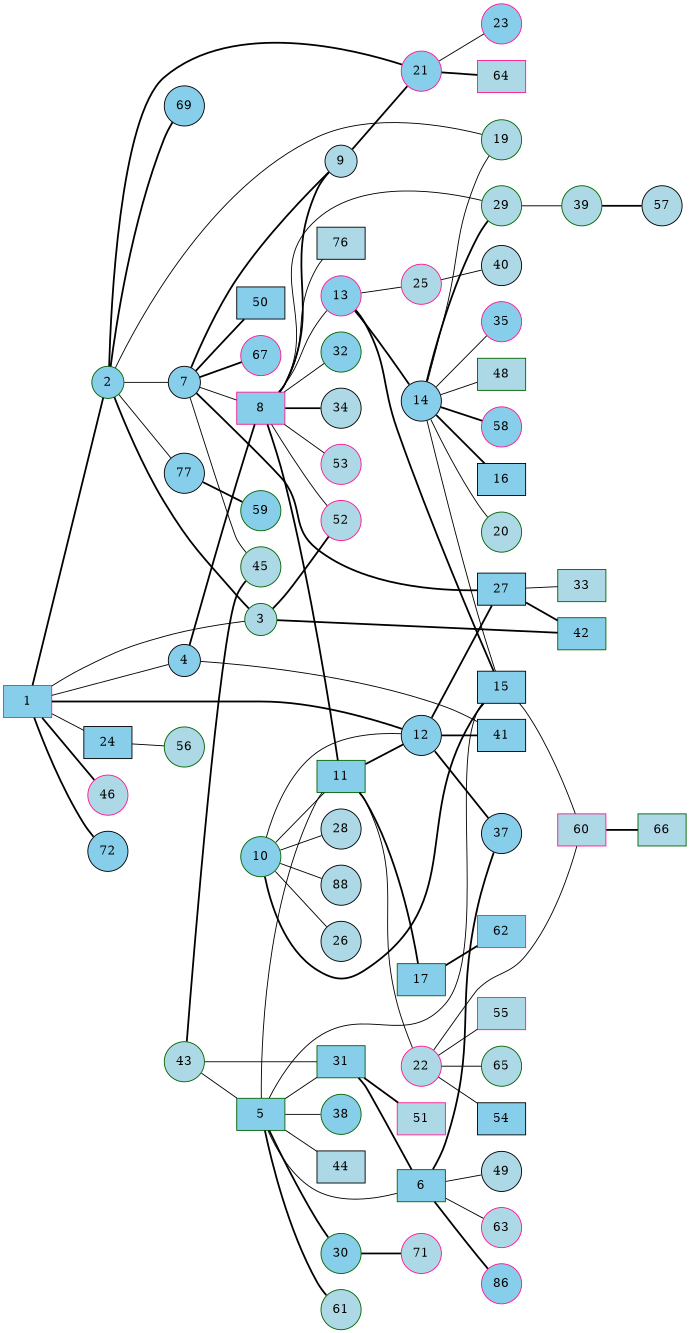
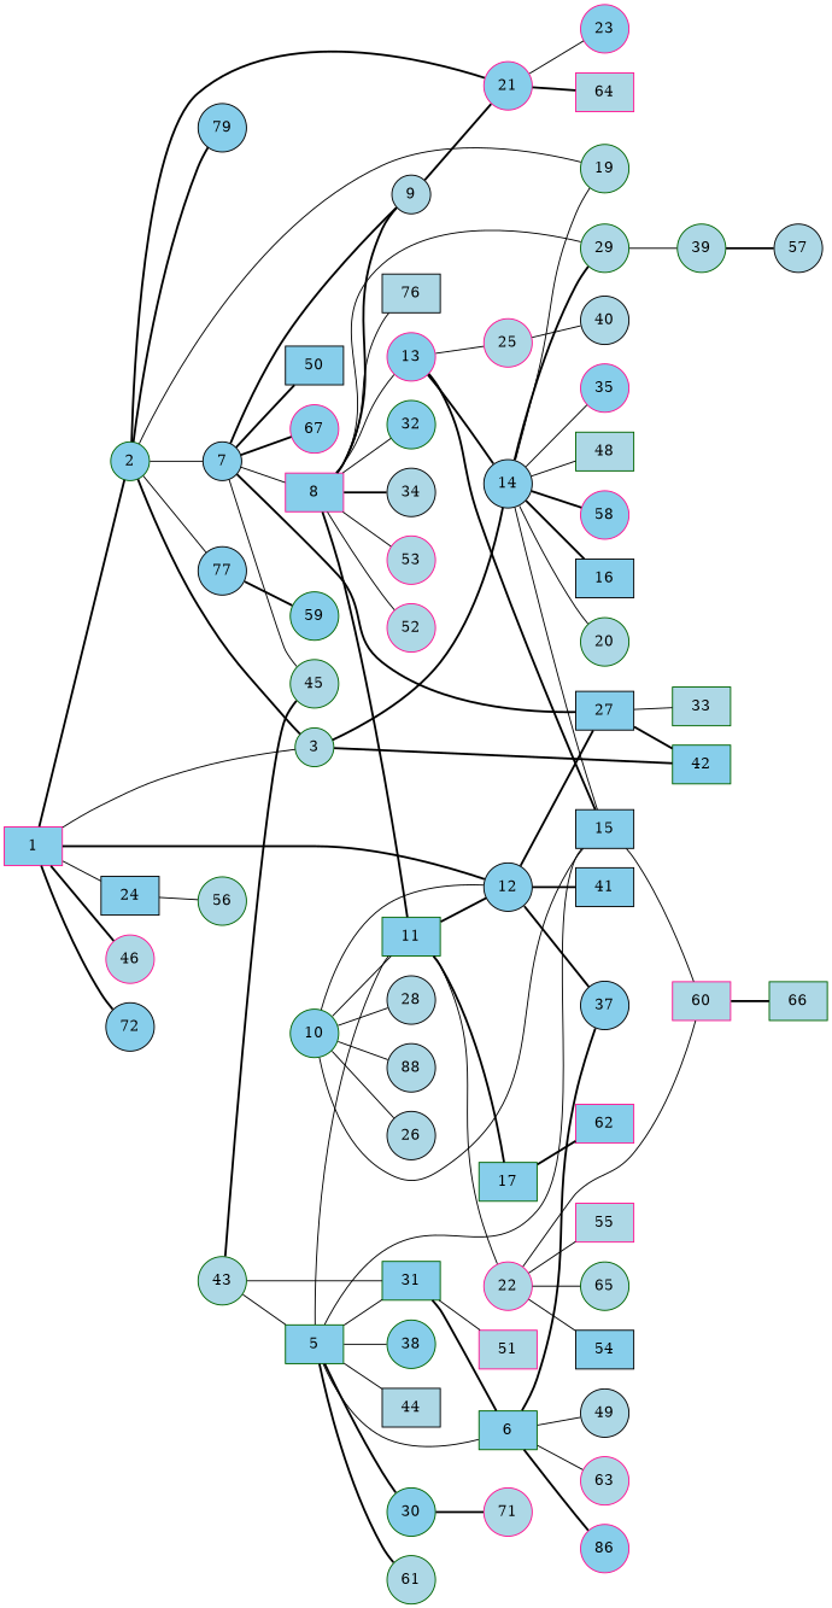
  graph {
    rankdir=LR
    node [color=darkgreen fillcolor=skyblue shape=circle style=filled]
    edge [style=solid]
    1 [color=deeppink shape=box]
    2
    3 [fillcolor=lightblue]
-   4 [color=black]
    12 [color=black]
    24 [color=black shape=box]
    46 [color=deeppink fillcolor=lightblue]
    72 [color=black]
    7 [color=black]
    19 [fillcolor=lightblue]
    21 [color=deeppink]
    n12 [color=black label=77]
-   69 [color=black]
+   69 [color=black label=79]
    14 [color=black]
    42 [shape=box]
    8 [color=deeppink shape=box]
    41 [color=black shape=box]
    37 [color=black]
    27 [color=black shape=box]
    56 [fillcolor=lightblue]
    9 [color=black fillcolor=lightblue]
    45 [fillcolor=lightblue]
    50 [color=black shape=box]
    67 [color=deeppink]
    23 [color=deeppink]
    64 [color=deeppink fillcolor=lightblue shape=box]
    59
    15 [color=black shape=box]
    29 [fillcolor=lightblue]
    16 [color=black shape=box]
    20 [fillcolor=lightblue]
    35 [color=deeppink]
    48 [fillcolor=lightblue shape=box]
    58 [color=deeppink]
    5 [shape=box]
    6 [shape=box]
    11 [shape=box]
    30
    31 [shape=box]
    38
    44 [color=black fillcolor=lightblue shape=box]
    61 [fillcolor=lightblue]
    n43 [color=deeppink label=86]
    49 [color=black fillcolor=lightblue]
    63 [color=deeppink fillcolor=lightblue]
    13 [color=deeppink]
    32
    34 [color=black fillcolor=lightblue]
    52 [color=deeppink fillcolor=lightblue]
    53 [color=deeppink fillcolor=lightblue]
    n51 [color=black fillcolor=lightblue label=76 shape=box]
    17 [shape=box]
    22 [color=deeppink fillcolor=lightblue]
    60 [color=deeppink fillcolor=lightblue shape=box]
    71 [color=deeppink fillcolor=lightblue]
    43 [fillcolor=lightblue]
    51 [color=deeppink fillcolor=lightblue shape=box]
    33 [fillcolor=lightblue shape=box]
    25 [color=deeppink fillcolor=lightblue]
    39 [fillcolor=lightblue]
    10
    n62 [color=black fillcolor=lightblue label=88]
    26 [color=black fillcolor=lightblue]
    28 [color=black fillcolor=lightblue]
    62 [color=deeppink shape=box]
    54 [color=black shape=box]
    55 [color=deeppink fillcolor=lightblue shape=box]
    65 [fillcolor=lightblue]
    40 [color=black fillcolor=lightblue]
    66 [fillcolor=lightblue shape=box]
    57 [color=black fillcolor=lightblue]
    1 -- 2 [style=bold]
    1 -- 3
-   1 -- 4
    1 -- 12 [style=bold]
    1 -- 24
    1 -- 46 [style=bold]
    1 -- 72 [style=bold]
    2 -- 3 [style=bold]
    2 -- 7
    2 -- 19
    2 -- 21 [style=bold]
    2 -- n12
    2 -- 69 [style=bold]
-   3 -- 52 [style=bold]
+   3 -- 14 [style=bold]
    3 -- 42 [style=bold]
-   4 -- 8 [style=bold]
-   4 -- 41
    12 -- 41 [style=bold]
    12 -- 37 [style=bold]
    12 -- 27 [style=bold]
    24 -- 56
    7 -- 8
    7 -- 27 [style=bold]
    7 -- 9 [style=bold]
    7 -- 45
    7 -- 50 [style=bold]
    7 -- 67 [style=bold]
    21 -- 23
    21 -- 64 [style=bold]
    n12 -- 59 [style=bold]
    14 -- 19
    14 -- 15
    14 -- 29 [style=bold]
    14 -- 16 [style=bold]
    14 -- 20
    14 -- 35
    14 -- 48
    14 -- 58 [style=bold]
    8 -- 9 [style=bold]
    8 -- 29
    8 -- 11 [style=bold]
    8 -- 13
    8 -- 32
    8 -- 34 [style=bold]
    8 -- 52
    8 -- 53
    8 -- n51
    27 -- 42 [style=bold]
    27 -- 33
    9 -- 21 [style=bold]
    15 -- 60
    29 -- 39
    5 -- 15
    5 -- 6
    5 -- 11
    5 -- 30 [style=bold]
    5 -- 31
    5 -- 38
    5 -- 44
    5 -- 61 [style=bold]
    6 -- 37 [style=bold]
    6 -- n43 [style=bold]
    6 -- 49
    6 -- 63
    11 -- 12 [style=bold]
    11 -- 17 [style=bold]
    11 -- 22
    30 -- 71 [style=bold]
    31 -- 6 [style=bold]
    31 -- 43
-   31 -- 51 [style=bold]
+   31 -- 51
    13 -- 14 [style=bold]
    13 -- 15 [style=bold]
    13 -- 25
    17 -- 62 [style=bold]
    22 -- 60
    22 -- 54
    22 -- 55
    22 -- 65
    60 -- 66 [style=bold]
    43 -- 45 [style=bold]
    43 -- 5
    25 -- 40
    39 -- 57 [style=bold]
    10 -- 12
-   10 -- 15 [style=bold]
+   10 -- 15
    10 -- 11
    10 -- n62
    10 -- 26
    10 -- 28
  }
